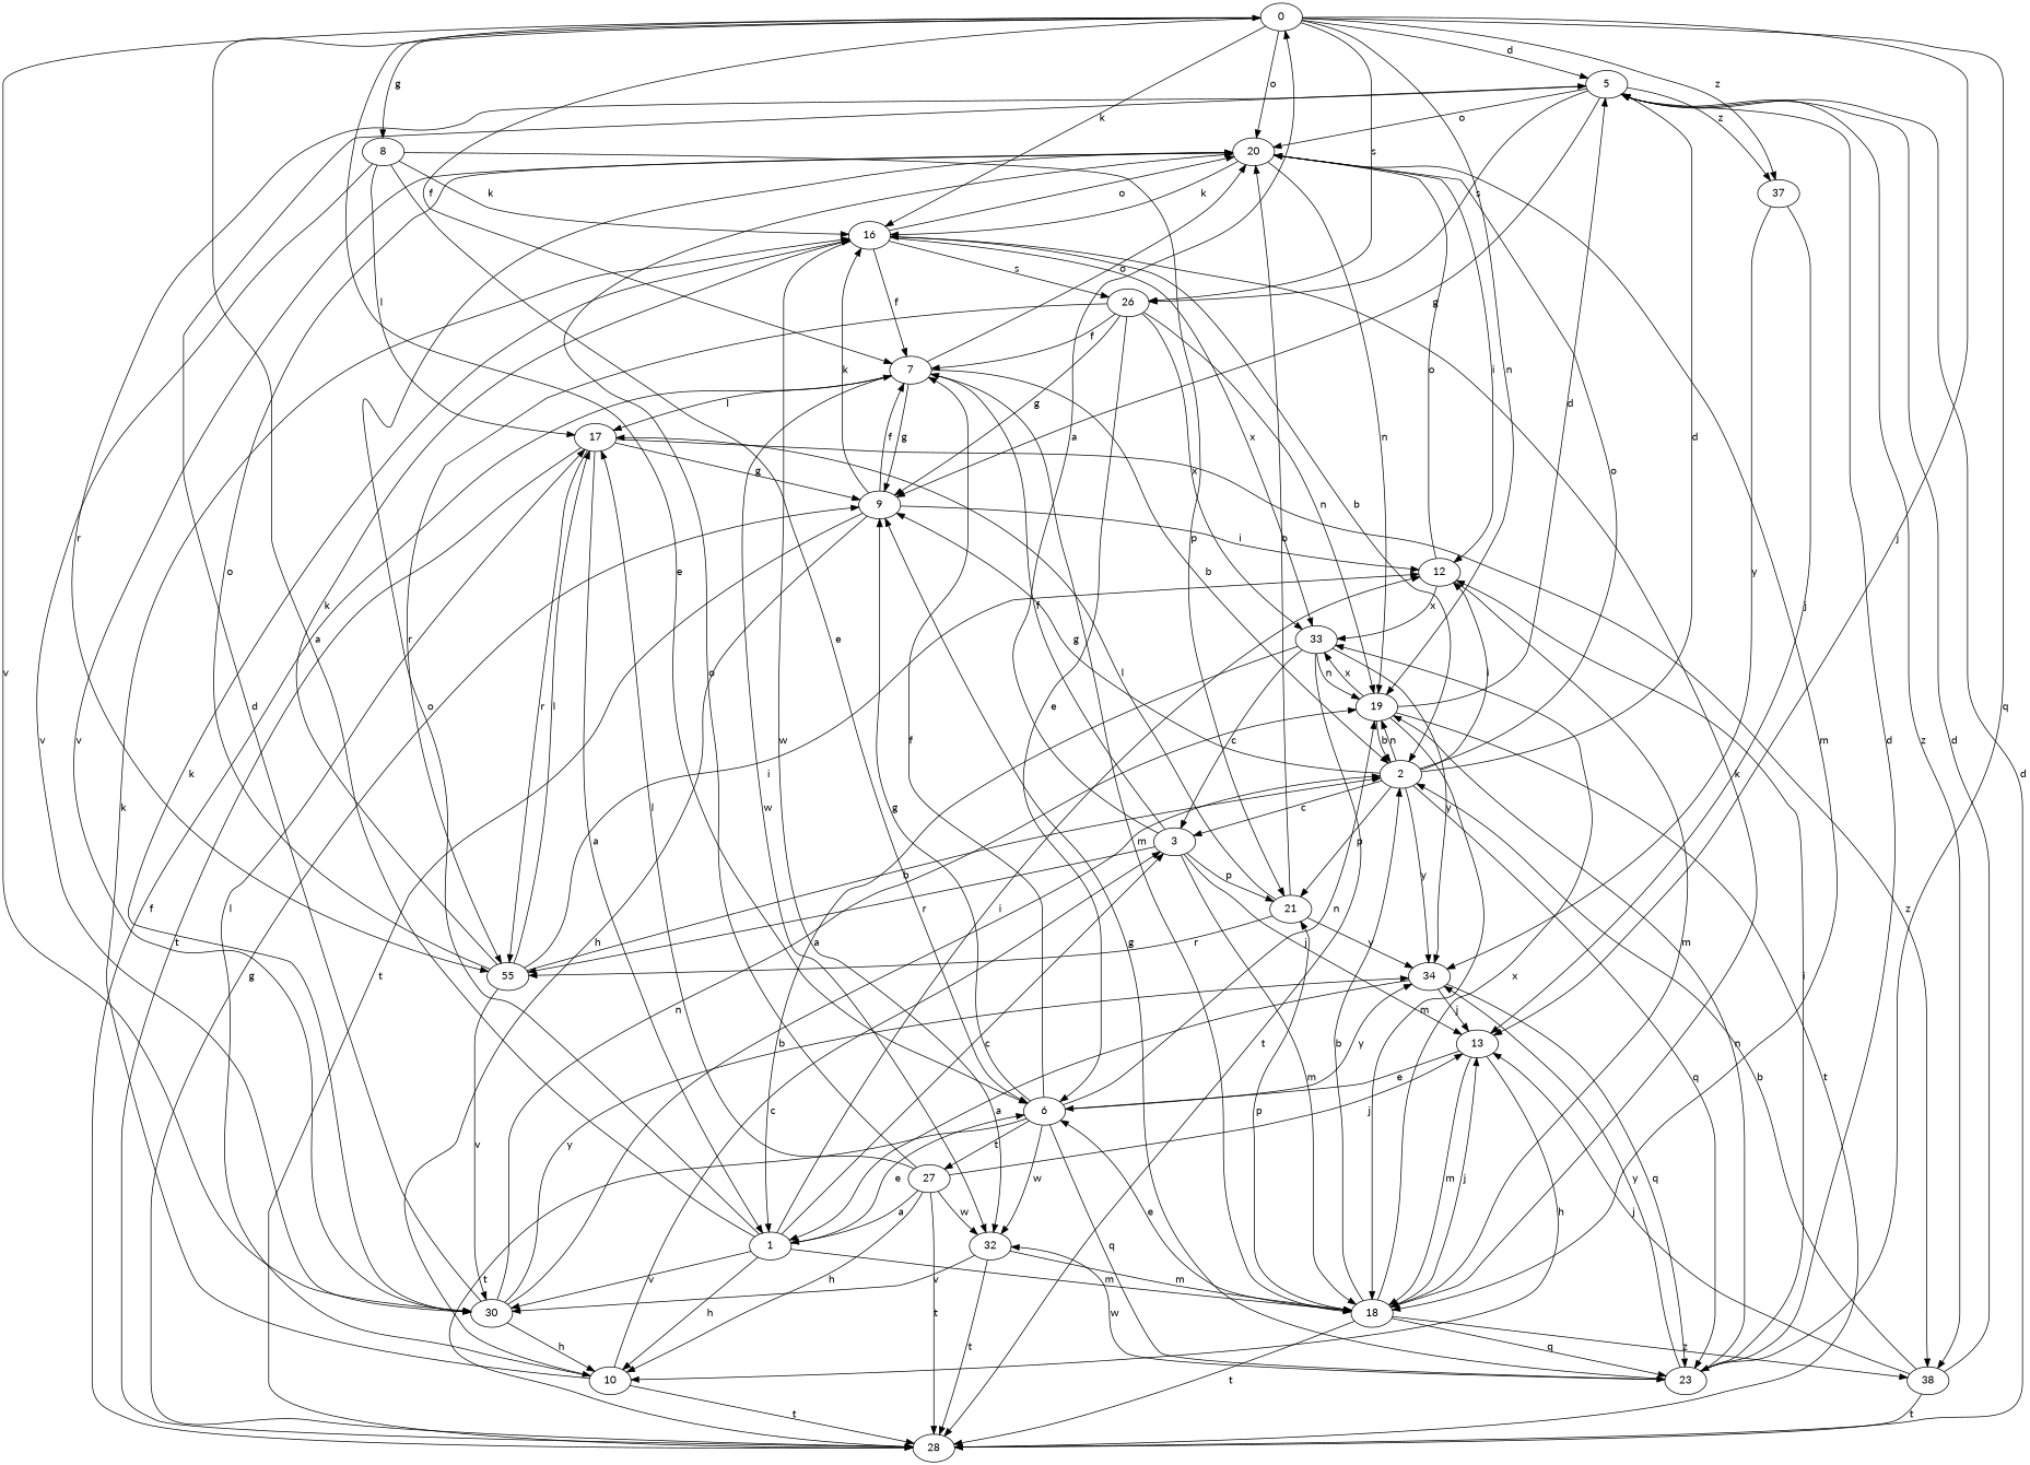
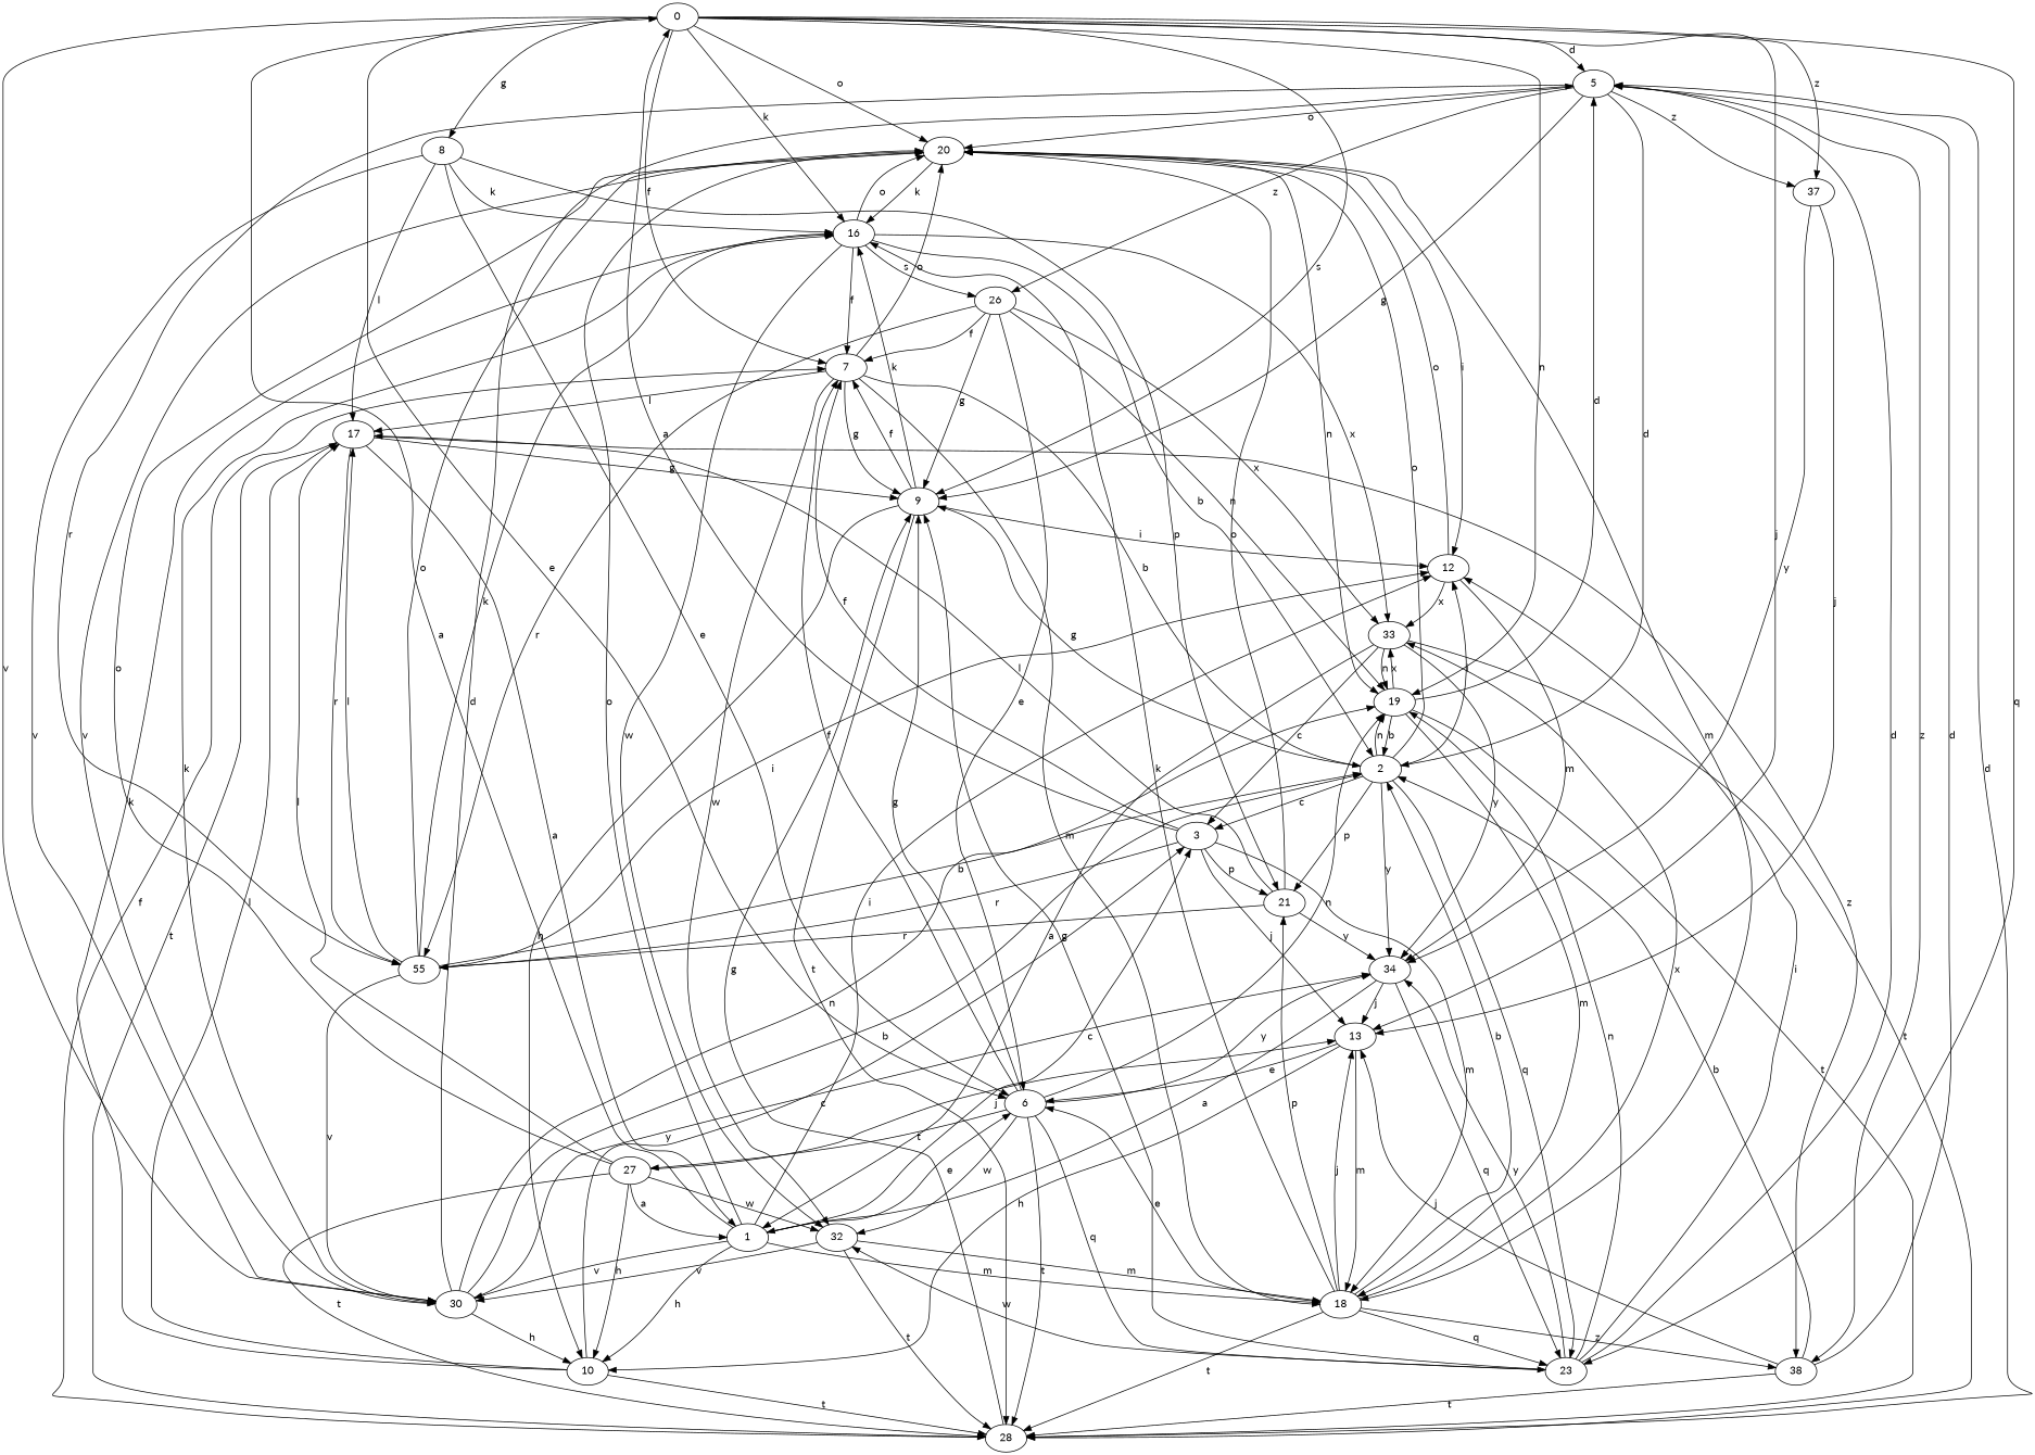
  strict digraph {
    fontname=Lato
    node [fontname=Lato]
    edge [fontname=Lato]
    0
    5
    6
    7
    8
    13
    16
    19
    20
    23
    26
    30
    37
    9
    n15 [label=55]
    38
    34
    27
    28
    32
    18
    2
    17
    21
    10
    33
    12
    1
    3
    0 -> 5 [label=d]
    0 -> 6 [label=e]
    0 -> 7 [label=f]
    0 -> 8 [label=g]
    0 -> 13 [label=j]
    0 -> 16 [label=k]
    0 -> 19 [label=n]
    0 -> 20 [label=o]
    0 -> 23 [label=q]
-   0 -> 26 [label=s]
+   0 -> 9 [label=s]
    0 -> 30 [label=v]
    0 -> 37 [label=z]
    5 -> 20 [label=o]
-   5 -> 26 [label=s]
+   5 -> 26 [label=z]
    5 -> 37 [label=z]
    5 -> 9 [label=g]
    5 -> n15 [label=r]
    5 -> 38 [label=z]
    6 -> 7 [label=f]
    6 -> 19 [label=n]
    6 -> 23 [label=q]
    6 -> 9 [label=g]
    6 -> 34 [label=y]
    6 -> 27 [label=t]
    6 -> 28 [label=t]
    6 -> 32 [label=w]
    7 -> 20 [label=o]
    7 -> 9 [label=g]
    7 -> 32 [label=w]
    7 -> 18 [label=m]
    7 -> 2 [label=b]
    7 -> 17 [label=l]
    8 -> 6 [label=e]
    8 -> 16 [label=k]
    8 -> 30 [label=v]
    8 -> 17 [label=l]
    8 -> 21 [label=p]
    13 -> 6 [label=e]
    13 -> 18 [label=m]
    13 -> 10 [label=h]
    16 -> 7 [label=f]
    16 -> 20 [label=o]
    16 -> 26 [label=s]
    16 -> 32 [label=w]
    16 -> 2 [label=b]
    16 -> 33 [label=x]
    19 -> 5 [label=d]
    19 -> 28 [label=t]
    19 -> 18 [label=m]
    19 -> 2 [label=b]
    19 -> 33 [label=x]
    20 -> 16 [label=k]
    20 -> 19 [label=n]
    20 -> 30 [label=v]
    20 -> 18 [label=m]
    20 -> 12 [label=i]
    23 -> 5 [label=d]
    23 -> 19 [label=n]
    23 -> 9 [label=g]
    23 -> 34 [label=y]
    23 -> 32 [label=w]
    23 -> 12 [label=i]
    26 -> 6 [label=e]
    26 -> 7 [label=f]
    26 -> 19 [label=n]
    26 -> 9 [label=g]
    26 -> n15 [label=r]
    26 -> 33 [label=x]
    30 -> 5 [label=d]
    30 -> 16 [label=k]
    30 -> 19 [label=n]
    30 -> 34 [label=y]
    30 -> 2 [label=b]
    30 -> 10 [label=h]
    37 -> 13 [label=j]
    37 -> 34 [label=y]
    9 -> 7 [label=f]
    9 -> 16 [label=k]
    9 -> 28 [label=t]
    9 -> 10 [label=h]
    9 -> 12 [label=i]
    n15 -> 16 [label=k]
    n15 -> 20 [label=o]
    n15 -> 30 [label=v]
    n15 -> 2 [label=b]
    n15 -> 17 [label=l]
    n15 -> 12 [label=i]
    38 -> 5 [label=d]
    38 -> 13 [label=j]
    38 -> 28 [label=t]
    38 -> 2 [label=b]
    34 -> 13 [label=j]
    34 -> 23 [label=q]
    34 -> 1 [label=a]
    27 -> 13 [label=j]
    27 -> 20 [label=o]
    27 -> 28 [label=t]
    27 -> 32 [label=w]
    27 -> 17 [label=l]
    27 -> 10 [label=h]
    27 -> 1 [label=a]
    28 -> 5 [label=d]
    28 -> 7 [label=f]
    28 -> 9 [label=g]
    32 -> 30 [label=v]
    32 -> 28 [label=t]
    32 -> 18 [label=m]
    18 -> 6 [label=e]
    18 -> 13 [label=j]
    18 -> 16 [label=k]
    18 -> 23 [label=q]
    18 -> 38 [label=z]
    18 -> 28 [label=t]
    18 -> 2 [label=b]
    18 -> 21 [label=p]
    18 -> 33 [label=x]
-   2 -> 5 [label=d]
+   5 -> 2 [label=d]
    2 -> 19 [label=n]
    2 -> 20 [label=o]
    2 -> 23 [label=q]
    2 -> 9 [label=g]
    2 -> 34 [label=y]
    2 -> 21 [label=p]
    2 -> 12 [label=i]
    2 -> 3 [label=c]
    17 -> 9 [label=g]
    17 -> n15 [label=r]
    17 -> 38 [label=z]
    17 -> 28 [label=t]
    17 -> 1 [label=a]
    21 -> 20 [label=o]
    21 -> n15 [label=r]
    21 -> 34 [label=y]
    21 -> 17 [label=l]
    10 -> 16 [label=k]
    10 -> 28 [label=t]
    10 -> 17 [label=l]
    10 -> 3 [label=c]
    33 -> 19 [label=n]
    33 -> 34 [label=y]
    33 -> 28 [label=t]
    33 -> 1 [label=a]
    33 -> 3 [label=c]
    12 -> 20 [label=o]
-   12 -> 18 [label=m]
+   12 -> 34 [label=m]
    12 -> 33 [label=x]
    1 -> 0 [label=a]
    1 -> 6 [label=e]
    1 -> 20 [label=o]
    1 -> 30 [label=v]
    1 -> 18 [label=m]
    1 -> 10 [label=h]
    1 -> 12 [label=i]
    1 -> 3 [label=c]
    3 -> 0 [label=a]
    3 -> 7 [label=f]
    3 -> 13 [label=j]
    3 -> n15 [label=r]
    3 -> 18 [label=m]
    3 -> 21 [label=p]
  }
